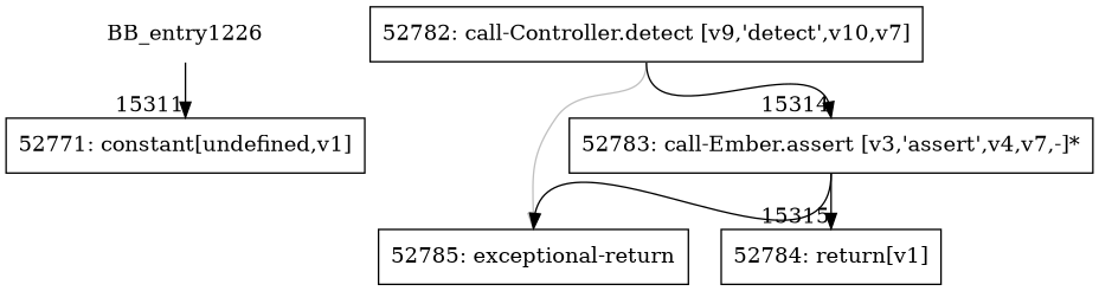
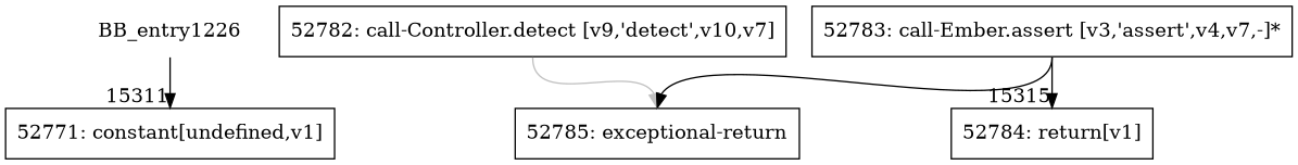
  digraph {
    rankdir=TD
    node [shape=record]
    edge [headport=n tailport=s]
    n1 [label=BB_entry1226 shape=none]
    n2 [label="{52771: constant[undefined,v1]}"]
    n3 [label="{52782: call-Controller.detect [v9,'detect',v10,v7]}"]
    n4 [label="{52785: exceptional-return}"]
    n5 [label="{52783: call-Ember.assert [v3,'assert',v4,v7,-]*}"]
    n6 [label="{52784: return[v1]}"]
    n1 -> n2 [headlabel="    15311"]
    n3 -> n4 [color=gray]
-   n3 -> n5 [headlabel="      15314"]
    n5 -> n4 [color=black]
    n5 -> n6 [headlabel="      15315"]
  }
